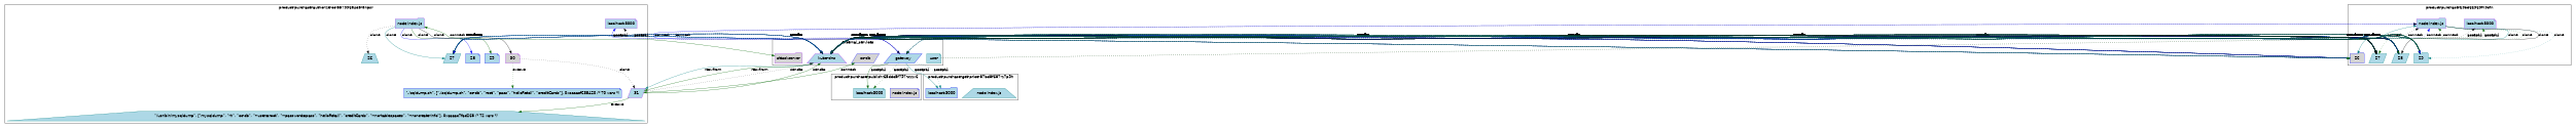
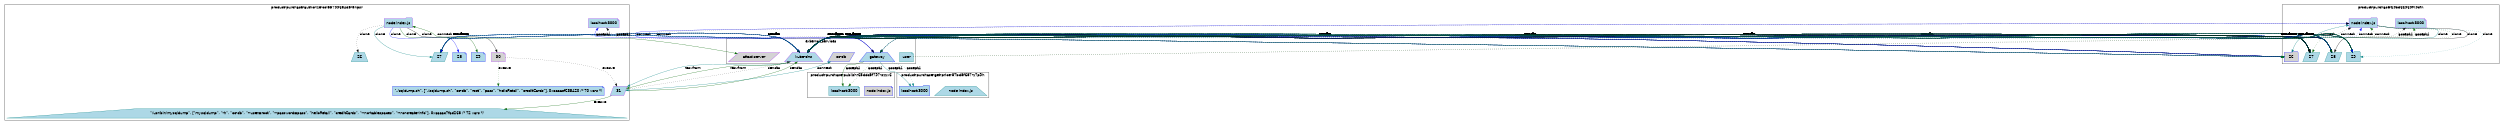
  digraph {
    fontname="DejaVu Sans"
    node [color=teal fillcolor=lightblue fontname="DejaVu Sans" shape=note style=filled]
    edge [color=teal fontname="DejaVu Sans" style=solid]
    n1 [color=blue fillcolor=lightgrey label="node index.js"]
    n2 [label="localhost:3000"]
    n3 [label="node index.js" shape=trapezium]
    n4 [color=blue label="localhost:3000" shape=folder]
    n5 [color=purple label="node index.js" shape=folder]
    n6 [label=26 shape=trapezium]
    n7 [label=27 shape=parallelogram]
    n8 [color=blue label=28]
    n9 [color=blue label=29]
    n10 [color=purple fillcolor=lightgrey label=30]
    n11 [color=purple label="localhost:3000"]
    n12 [color=blue label="\"./sqldump.sh\", [\"./sqldump.sh\", \"cc-db\", \"root\", \"pass\", \"helloRetail\", \"creditCards\"], 0xaaaacf635420 /* 70 vars */"]
    n13 [color=purple label=31 shape=parallelogram]
    n14 [label="\"/usr/bin/mysqldump\", [\"mysqldump\", \"-h\", \"cc-db\", \"--user=root\", \"--password=pass\", \"helloRetail\", \"creditCards\", \"--no-tablespaces\", \"--no-create-info\"], 0xaaaac7fad268 /* 72 vars */" shape=trapezium]
    n15 [color=purple label="node index.js" shape=folder]
    n16 [color=blue fillcolor=lightgrey label=26 shape=folder]
    n17 [label=27 shape=parallelogram]
    n18 [label=28 shape=parallelogram]
    n19 [label=29 shape=folder]
    n20 [color=purple label="localhost:3000"]
-   n21 [color=purple fillcolor=lightgrey label=attackserver shape=folder]
+   n21 [color=purple fillcolor=lightgrey label=attackserver shape=parallelogram]
    n22 [color=purple label="kube-dns" shape=trapezium]
    n23 [color=blue fillcolor=lightgrey label="cc-db" shape=parallelogram]
-   n24 [color=blue label=gateway shape=parallelogram]
+   n24 [color=blue label=gateway shape=trapezium]
    user
    subgraph cluster_1 {
      label=" product-purchase-publish-65ddc5f797-szzx6 "
      n1
      n2
    }
    subgraph cluster_2 {
      label=" product-purchase-get-price-87bd8f687-z7p9h "
      n3
      n4
    }
    subgraph cluster_3 {
      label=" product-purchase-authorize-cc-55799684d5-8npsr "
      n5
      n6
      n7
      n8
      n9
      n10
      n11
      n12
      n13
      n14
    }
    subgraph cluster_4 {
      label=" product-purchase-69bd66969f-l9cfn "
      n15
      n16
      n17
      n18
      n19
      n20
    }
    subgraph cluster_5 {
      label=external_services
      n21
      n22
      n23
      n24
      user
    }
    n5 -> n6 [color=black label=clone style=dotted]
    n5 -> n7 [label=clone]
    n5 -> n8 [color=blue label=clone]
    n5 -> n9 [color=darkgreen label=clone]
    n5 -> n10 [color=black label=clone]
    n5 -> n21 [color=darkgreen dir=both label=connect]
    n7 -> n22 [color=blue label=sendto]
    n7 -> n22 [color=blue label=sendto style=dotted]
    n7 -> n22 [color=blue label=sendto style=dotted]
    n7 -> n22 [label=sendto]
    n7 -> n22 [color=blue label=sendto style=dotted]
    n7 -> n22 [color=darkgreen label=sendto style=dotted]
    n7 -> n22 [label=sendto]
    n7 -> n22 [color=black label=sendto style=dotted]
    n10 -> n12 [color=darkgreen label=execve style=dotted]
-   n10 -> n13 [color=black label=clone style=dotted]
+   n10 -> n13 [color=black label=execve style=dotted]
    n13 -> n14 [color=darkgreen label=execve]
    n13 -> n22 [color=black label=sendto style=dotted]
    n13 -> n22 [color=darkgreen label=sendto]
-   n13 -> n23 [color=darkgreen dir=both label=connect]
+   n13 -> n23 [dir=both label=connect]
    n15 -> n16 [label=clone]
    n15 -> n17 [color=darkgreen label=clone style=dotted]
    n15 -> n18 [color=black label=clone]
    n15 -> n19 [label=clone style=dotted]
    n15 -> n24 [dir=both label=connect]
    n15 -> n24 [color=black dir=both label=connect style=dotted]
    n15 -> n24 [color=blue dir=both label=connect style=dotted]
    n15 -> n24 [color=darkgreen dir=both label=connect style=dotted]
    n15 -> n24 [color=blue dir=both label=connect]
    n15 -> n24 [color=black dir=both label=connect style=dotted]
    n16 -> n22 [color=black label=sendto style=dotted]
    n16 -> n22 [label=sendto]
    n16 -> n22 [color=blue label=sendto]
    n16 -> n22 [color=black label=sendto style=dotted]
    n16 -> n22 [color=black label=sendto]
    n16 -> n22 [label=sendto style=dotted]
    n16 -> n22 [color=blue label=sendto]
    n16 -> n22 [color=black label=sendto style=dotted]
    n17 -> n22 [color=black label=sendto]
    n17 -> n22 [label=sendto style=dotted]
    n17 -> n22 [color=blue label=sendto]
    n17 -> n22 [color=blue label=sendto style=dotted]
    n17 -> n22 [color=blue label=sendto style=dotted]
    n17 -> n22 [label=sendto style=dotted]
    n17 -> n22 [label=sendto]
    n17 -> n22 [label=sendto]
    n17 -> n22 [color=blue label=sendto style=dotted]
    n17 -> n22 [color=blue label=sendto style=dotted]
    n17 -> n22 [color=blue label=sendto]
    n17 -> n22 [color=blue label=sendto]
    n17 -> n22 [color=black label=sendto style=dotted]
    n17 -> n22 [color=black label=sendto]
    n17 -> n22 [color=blue label=sendto style=dotted]
    n17 -> n22 [label=sendto]
    n18 -> n22 [color=blue label=sendto style=dotted]
    n18 -> n22 [label=sendto]
    n18 -> n22 [label=sendto style=dotted]
    n18 -> n22 [color=darkgreen label=sendto style=dotted]
    n18 -> n22 [color=black label=sendto style=dotted]
    n18 -> n22 [color=black label=sendto]
    n18 -> n22 [label=sendto style=dotted]
    n18 -> n22 [label=sendto]
    n18 -> n22 [color=darkgreen label=sendto]
    n18 -> n22 [color=black label=sendto]
    n18 -> n22 [color=black label=sendto]
    n18 -> n22 [color=black label=sendto style=dotted]
    n18 -> n22 [color=black label=sendto]
    n18 -> n22 [color=black label=sendto]
    n18 -> n22 [color=darkgreen label=sendto style=dotted]
    n18 -> n22 [color=blue label=sendto]
    n19 -> n22 [color=darkgreen label=sendto style=dotted]
    n19 -> n22 [label=sendto]
    n19 -> n22 [color=darkgreen label=sendto]
    n19 -> n22 [color=blue label=sendto style=dotted]
    n19 -> n22 [label=sendto]
    n19 -> n22 [label=sendto]
    n19 -> n22 [color=black label=sendto]
    n19 -> n22 [color=black label=sendto style=dotted]
    n22 -> n7 [color=blue label=recvfrom style=dotted]
    n22 -> n7 [label=recvfrom style=dotted]
    n22 -> n7 [label=recvfrom]
    n22 -> n7 [color=black label=recvfrom style=dotted]
    n22 -> n7 [label=recvfrom style=dotted]
    n22 -> n7 [color=darkgreen label=recvfrom]
    n22 -> n7 [color=darkgreen label=recvfrom style=dotted]
    n22 -> n7 [color=blue label=recvfrom]
    n22 -> n13 [label=recvfrom]
    n22 -> n13 [color=darkgreen label=recvfrom]
    n22 -> n16 [color=blue label=recvfrom]
    n22 -> n16 [color=blue label=recvfrom style=dotted]
    n22 -> n16 [color=black label=recvfrom]
    n22 -> n16 [label=recvfrom style=dotted]
    n22 -> n16 [color=darkgreen label=recvfrom style=dotted]
    n22 -> n16 [label=recvfrom style=dotted]
    n22 -> n16 [label=recvfrom]
    n22 -> n16 [color=darkgreen label=recvfrom style=dotted]
    n22 -> n17 [color=black label=recvfrom]
    n22 -> n17 [color=black label=recvfrom style=dotted]
    n22 -> n17 [color=blue label=recvfrom]
    n22 -> n17 [color=black label=recvfrom]
    n22 -> n17 [label=recvfrom]
    n22 -> n17 [label=recvfrom]
    n22 -> n17 [color=darkgreen label=recvfrom style=dotted]
    n22 -> n17 [color=blue label=recvfrom style=dotted]
    n22 -> n17 [label=recvfrom]
    n22 -> n17 [color=black label=recvfrom]
    n22 -> n17 [label=recvfrom]
    n22 -> n17 [color=darkgreen label=recvfrom]
    n22 -> n17 [color=darkgreen label=recvfrom style=dotted]
    n22 -> n17 [color=black label=recvfrom]
    n22 -> n17 [color=black label=recvfrom style=dotted]
    n22 -> n17 [color=black label=recvfrom]
    n22 -> n18 [color=darkgreen label=recvfrom style=dotted]
    n22 -> n18 [label=recvfrom]
    n22 -> n18 [color=darkgreen label=recvfrom style=dotted]
    n22 -> n18 [color=black label=recvfrom style=dotted]
    n22 -> n18 [color=darkgreen label=recvfrom]
    n22 -> n18 [color=darkgreen label=recvfrom style=dotted]
    n22 -> n18 [label=recvfrom]
    n22 -> n18 [label=recvfrom style=dotted]
    n22 -> n18 [label=recvfrom]
    n22 -> n18 [color=darkgreen label=recvfrom style=dotted]
    n22 -> n18 [color=black label=recvfrom style=dotted]
    n22 -> n18 [label=recvfrom style=dotted]
    n22 -> n18 [color=blue label=recvfrom]
    n22 -> n18 [color=blue label=recvfrom]
    n22 -> n18 [color=black label=recvfrom style=dotted]
    n22 -> n18 [color=darkgreen label=recvfrom]
    n22 -> n19 [color=black label=recvfrom]
    n22 -> n19 [color=blue label=recvfrom]
    n22 -> n19 [label=recvfrom style=dotted]
    n22 -> n19 [color=darkgreen label=recvfrom]
    n22 -> n19 [color=darkgreen label=recvfrom]
    n22 -> n19 [color=darkgreen label=recvfrom]
    n22 -> n19 [label=recvfrom style=dotted]
    n22 -> n19 [color=blue label=recvfrom style=dotted]
    n24 -> n2 [color=darkgreen label=accept4]
    n24 -> n2 [color=darkgreen label=accept4 style=dotted]
    n24 -> n4 [label=accept4 style=dotted]
    n24 -> n4 [label=accept4]
    n24 -> n11 [color=blue label=accept4]
    n24 -> n11 [color=black label=accept4 style=dotted]
    user -> n20 [color=black label=accept4 style=dotted]
    user -> n20 [color=darkgreen label=accept4 style=dotted]
  }
